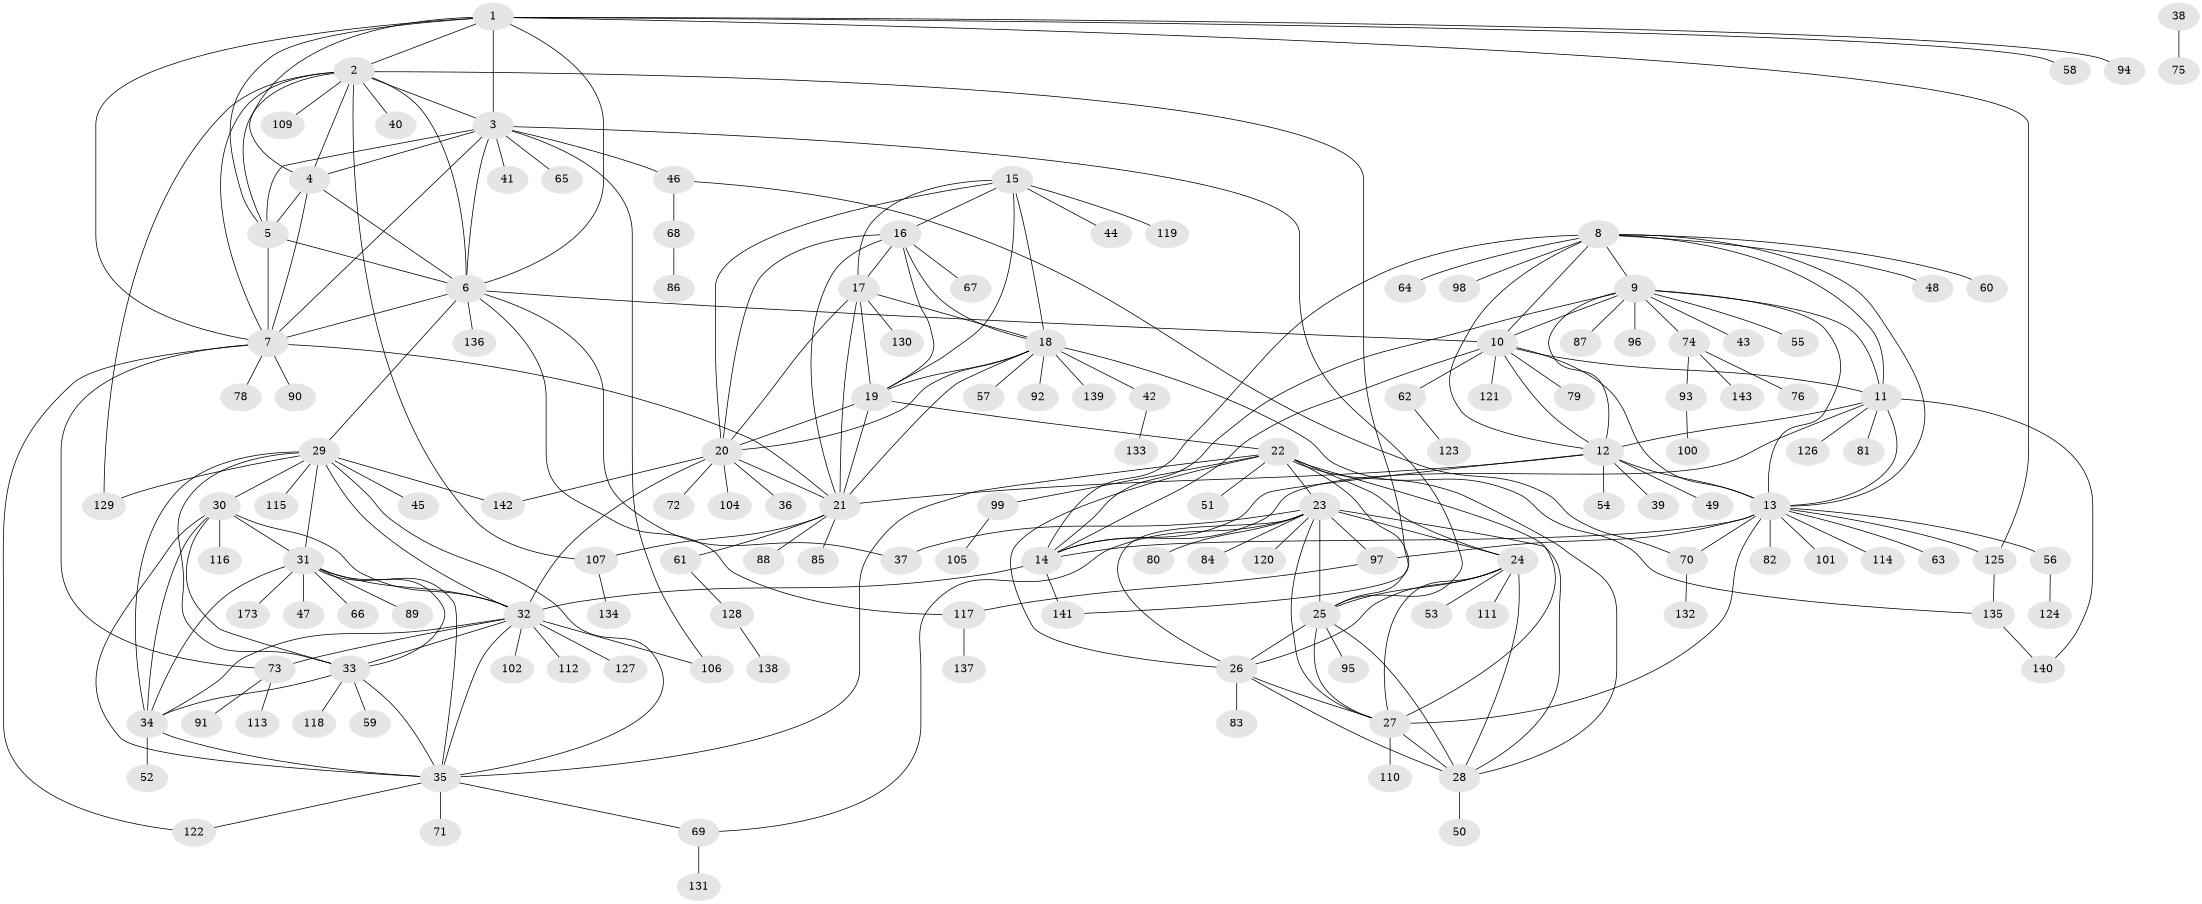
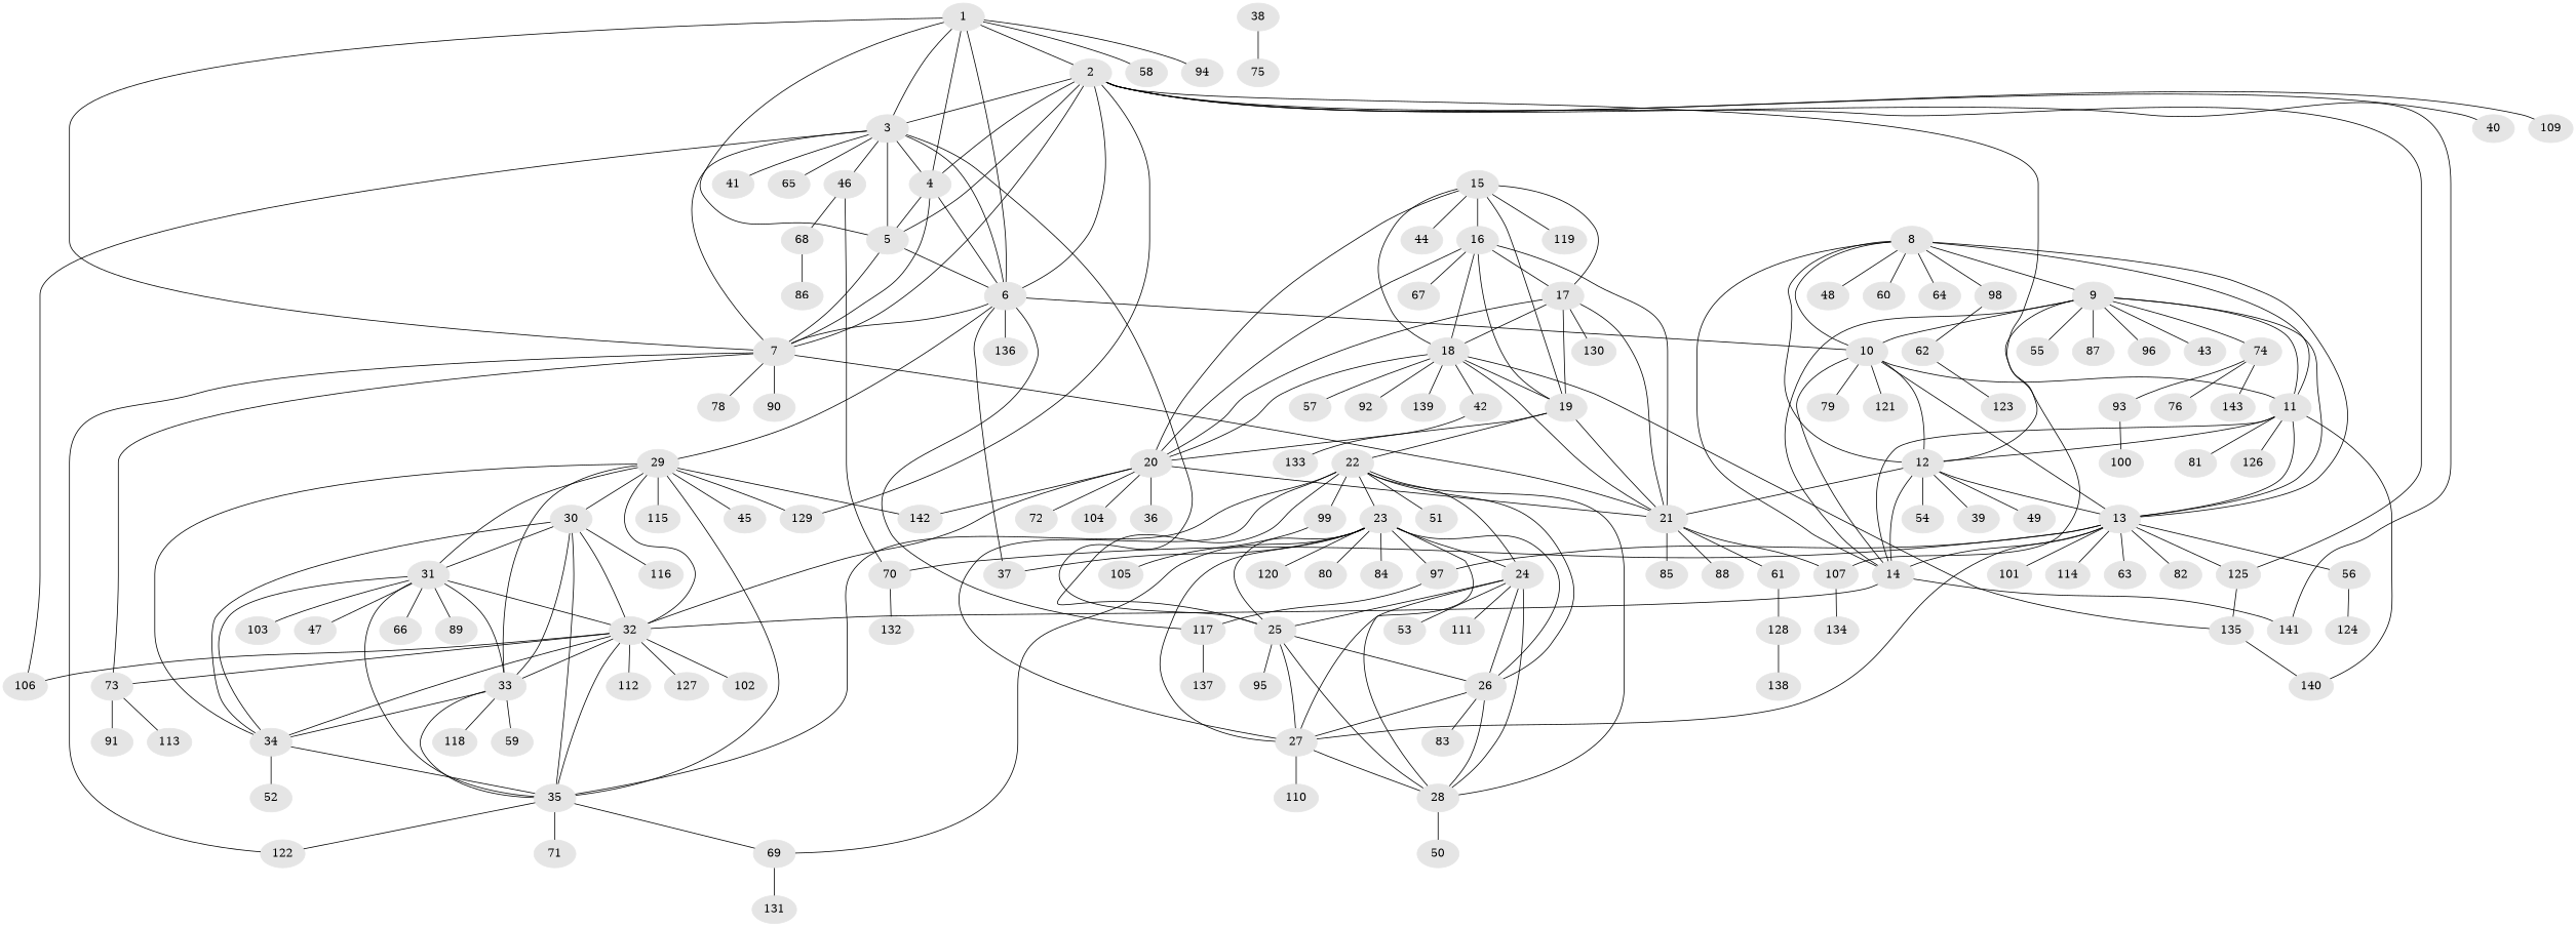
  graph {
    node [color=gray90 style=filled]
    1
    2
    3
    4
    5
    6
    7
    58
    94
    125
    40
    107
    109
    129
    141
    25
    41
    46
    65
    106
    10
    29
    37
    117
    136
    21
    73
    78
    90
    122
    135
    134
    27
    26
    28
    95
    70
    68
    11
    12
    13
    14
    62
    79
    121
    32
    142
    35
    30
    31
    33
    34
    45
    115
    137
    61
    85
    88
    91
    113
    8
    9
    48
    60
    64
    98
    43
    55
    74
    87
    96
    81
    126
    140
    39
    49
    54
    56
    63
    82
    97
    101
    114
    38
    75
    76
    93
    143
    123
    110
    124
    132
    102
    112
    127
    15
    16
    17
    18
    19
    20
    44
    119
    67
    130
    42
    57
    92
    139
    22
    36
    72
    104
    133
    23
    24
    51
    99
    128
    69
    80
    84
    120
    53
    111
    83
    50
    71
    105
    131
    116
    47
    66
    89
-   103 [label=173]
+   103
    59
    118
    52
    86
    138
    100
    1 -- 2
    1 -- 3
    1 -- 4
    1 -- 5
    1 -- 6
    1 -- 7
    1 -- 58
    1 -- 94
-   1 -- 125
+   2 -- 125
    2 -- 3
    2 -- 4
    2 -- 5
    2 -- 6
    2 -- 7
    2 -- 40
    2 -- 107
    2 -- 109
    2 -- 129
    2 -- 141
    3 -- 4
    3 -- 5
    3 -- 6
    3 -- 7
    3 -- 25
    3 -- 41
    3 -- 46
    3 -- 65
    3 -- 106
    4 -- 5
    4 -- 6
    4 -- 7
    5 -- 6
    5 -- 7
    6 -- 7
    6 -- 10
    6 -- 29
    6 -- 37
    6 -- 117
    6 -- 136
    7 -- 21
    7 -- 73
    7 -- 78
    7 -- 90
    7 -- 122
    125 -- 135
    107 -- 134
    25 -- 27
    25 -- 26
    25 -- 28
    25 -- 95
    46 -- 70
    46 -- 68
    10 -- 11
    10 -- 12
    10 -- 13
    10 -- 14
-   10 -- 62
+   98 -- 62
    10 -- 79
    10 -- 121
    29 -- 129
    29 -- 32
    29 -- 142
    29 -- 35
    29 -- 30
    29 -- 31
    29 -- 33
    29 -- 34
    29 -- 45
    29 -- 115
    117 -- 137
    21 -- 107
    21 -- 61
    21 -- 85
    21 -- 88
    73 -- 91
    73 -- 113
    135 -- 140
    27 -- 28
    27 -- 110
    26 -- 27
    26 -- 28
    26 -- 83
    28 -- 50
    70 -- 132
    68 -- 86
    11 -- 12
    11 -- 13
    11 -- 14
    11 -- 81
    11 -- 126
    11 -- 140
    12 -- 21
    12 -- 13
    12 -- 14
    12 -- 39
    12 -- 49
    12 -- 54
    13 -- 125
    13 -- 27
    13 -- 70
    13 -- 14
    13 -- 56
    13 -- 63
    13 -- 82
    13 -- 97
    13 -- 101
    13 -- 114
    14 -- 141
    14 -- 32
    62 -- 123
    32 -- 106
    32 -- 73
    32 -- 35
    32 -- 33
    32 -- 34
    32 -- 102
    32 -- 112
    32 -- 127
    35 -- 122
    35 -- 69
    35 -- 71
    30 -- 32
    30 -- 35
    30 -- 31
    30 -- 33
    30 -- 34
    30 -- 116
    31 -- 32
    31 -- 35
    31 -- 33
    31 -- 34
    31 -- 47
    31 -- 66
    31 -- 89
    31 -- 103
    33 -- 35
    33 -- 34
    33 -- 59
    33 -- 118
    34 -- 35
    34 -- 52
    61 -- 128
    8 -- 10
    8 -- 11
    8 -- 12
    8 -- 13
    8 -- 14
    8 -- 9
    8 -- 48
    8 -- 60
    8 -- 64
    8 -- 98
    9 -- 10
    9 -- 11
    9 -- 12
    9 -- 13
    9 -- 14
    9 -- 43
    9 -- 55
    9 -- 74
    9 -- 87
    9 -- 96
    74 -- 76
    74 -- 93
    74 -- 143
    56 -- 124
    97 -- 117
    38 -- 75
    93 -- 100
    15 -- 16
    15 -- 17
    15 -- 18
    15 -- 19
    15 -- 20
    15 -- 44
    15 -- 119
    16 -- 21
    16 -- 17
    16 -- 18
    16 -- 19
    16 -- 20
    16 -- 67
    17 -- 21
    17 -- 18
    17 -- 19
    17 -- 20
    17 -- 130
    18 -- 21
    18 -- 135
    18 -- 19
    18 -- 20
    18 -- 42
    18 -- 57
    18 -- 92
    18 -- 139
    19 -- 21
    19 -- 20
    19 -- 22
    20 -- 21
    20 -- 32
    20 -- 142
    20 -- 36
    20 -- 72
    20 -- 104
    42 -- 133
    22 -- 25
    22 -- 27
    22 -- 26
    22 -- 28
    22 -- 35
    22 -- 23
    22 -- 24
    22 -- 51
    22 -- 99
    23 -- 25
    23 -- 37
    23 -- 27
    23 -- 26
    23 -- 28
    23 -- 97
    23 -- 24
    23 -- 69
    23 -- 80
    23 -- 84
    23 -- 120
    24 -- 25
    24 -- 27
    24 -- 26
    24 -- 28
    24 -- 53
    24 -- 111
    99 -- 105
    128 -- 138
    69 -- 131
  }
